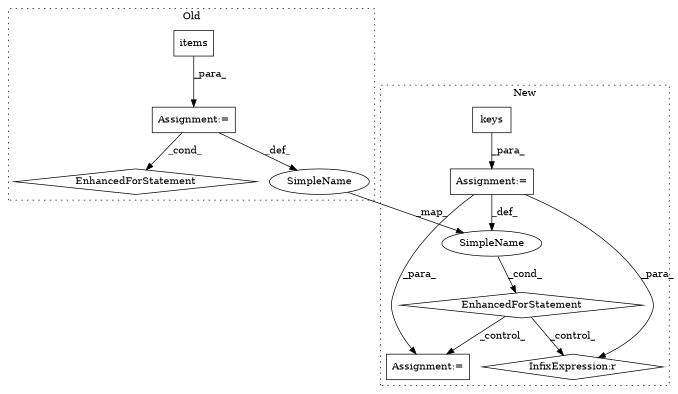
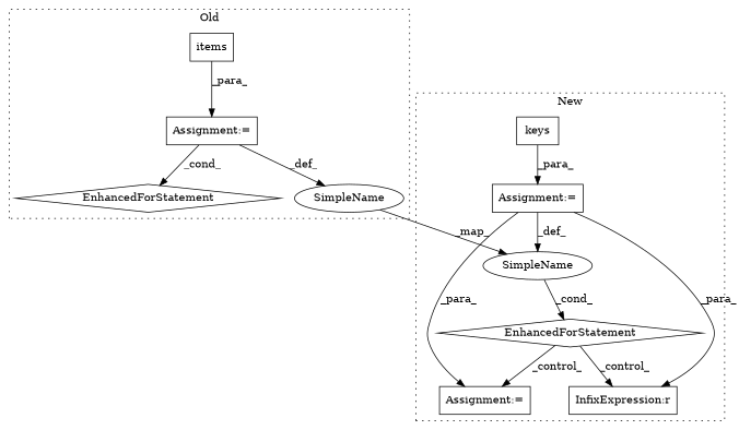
  digraph {
    node [a=7 l=4 s="8385,8484" shape=box]
    n1 [a=32 l=7 label=items s=8477]
    n2 [l="66,2" label="Assignment:="]
    n3 [a=70 l="66,2" label=EnhancedForStatement shape=diamond]
    n4 [a=42 label=SimpleName s=8442 shape=ellipse]
    n5 [a=32 l=6 label=keys s=9043]
    n6 [l="53,2" label="Assignment:=" s="9132,9208"]
    n7 [a=70 l="53,2" label=EnhancedForStatement s="9132,9208" shape=diamond]
    n8 [l=1 label="Assignment:=" s=9230]
    n9 [a=42 label=SimpleName s=9189 shape=ellipse]
-   n10 [a=27 label="InfixExpression:r" s=9317 shape=diamond]
+   n10 [a=27 label="InfixExpression:r" s=9317]
    subgraph cluster_1 {
      label=Old
      style=dotted
      n1
      n2
      n3
      n4
    }
    subgraph cluster_2 {
      label=New
      style=dotted
      n5
      n6
      n7
      n8
      n9
      n10
    }
    n1 -> n2 [label=_para_]
    n2 -> n3 [label=_cond_]
    n2 -> n4 [label=_def_]
    n4 -> n9 [label=_map_]
    n5 -> n6 [label=_para_]
    n6 -> n8 [label=_para_]
    n6 -> n9 [label=_def_]
    n6 -> n10 [label=_para_]
    n7 -> n8 [label=_control_]
    n7 -> n10 [label=_control_]
    n9 -> n7 [label=_cond_]
  }
